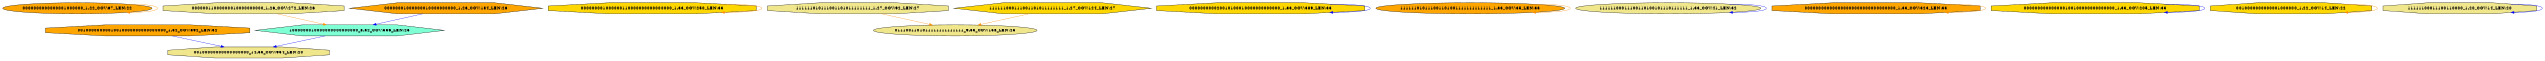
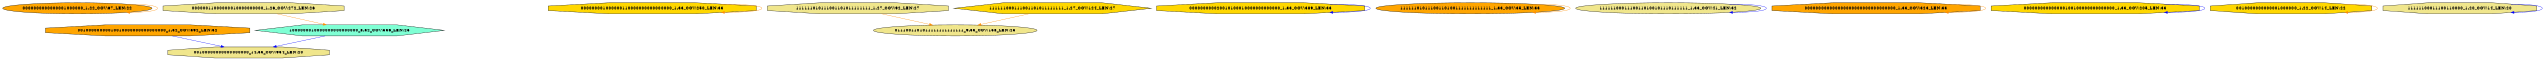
  digraph {
    node [fillcolor=khaki shape=octagon style=filled]
    edge [color=darkorange]
    "0000000000000001000000_1-22_COV:67_LEN:22" [fillcolor=orange shape=ellipse]
    "1000000010000000000000000_8-32_COV:536_LEN:25" [fillcolor=aquamarine shape=hexagon]
    "00000011000000010000000000_1-26_COV:272_LEN:26"
    "00100000000000000000_14-33_COV:934_LEN:20"
    "000000001000000110000000000000000_1-33_COV:250_LEN:33" [fillcolor=gold]
    "0111001101011111111111111_9-33_COV:158_LEN:25" [shape=ellipse]
    "111111010111001101011111111_1-27_COV:92_LEN:27"
    n8 [fillcolor=gold label="000000000020010100010000000000000_1-33_COV:389_LEN:33"]
    n9 [fillcolor=orange label="111111010111001101001111111111111_1-33_COV:35_LEN:33" shape=ellipse]
    "111111000111001101011111111_1-27_COV:124_LEN:27" [fillcolor=gold shape=hexagon]
    "11111100011100110100101110111111_1-33_COV:41_LEN:32" [shape=ellipse]
    "000000000000000000000000000000000_1-33_COV:323_LEN:33" [fillcolor=orange]
    "00100000000010010000000000000000_1-32_COV:392_LEN:32" [fillcolor=orange]
-   "00000001000000010000000000_1-26_COV:184_LEN:26" [fillcolor=orange shape=hexagon]
    "000000000000000100100000000000000_1-33_COV:205_LEN:33" [fillcolor=gold]
    "0010000000000001000000_1-22_COV:14_LEN:22" [fillcolor=gold]
    "11111100011100110000_1-20_COV:14_LEN:20"
    "0000000000000001000000_1-22_COV:67_LEN:22" -> "0000000000000001000000_1-22_COV:67_LEN:22"
    "1000000010000000000000000_8-32_COV:536_LEN:25" -> "00100000000000000000_14-33_COV:934_LEN:20" [color=blue]
    "00000011000000010000000000_1-26_COV:272_LEN:26" -> "1000000010000000000000000_8-32_COV:536_LEN:25"
    "000000001000000110000000000000000_1-33_COV:250_LEN:33" -> "000000001000000110000000000000000_1-33_COV:250_LEN:33"
    "111111010111001101011111111_1-27_COV:92_LEN:27" -> "0111001101011111111111111_9-33_COV:158_LEN:25"
    n8 -> n8 [color=blue]
    n9 -> n9
    "111111000111001101011111111_1-27_COV:124_LEN:27" -> "0111001101011111111111111_9-33_COV:158_LEN:25"
    "11111100011100110100101110111111_1-33_COV:41_LEN:32" -> "11111100011100110100101110111111_1-33_COV:41_LEN:32" [color=blue]
    "000000000000000000000000000000000_1-33_COV:323_LEN:33" -> "000000000000000000000000000000000_1-33_COV:323_LEN:33"
    "00100000000010010000000000000000_1-32_COV:392_LEN:32" -> "00100000000000000000_14-33_COV:934_LEN:20" [color=blue]
-   "00000001000000010000000000_1-26_COV:184_LEN:26" -> "1000000010000000000000000_8-32_COV:536_LEN:25" [color=blue]
    "000000000000000100100000000000000_1-33_COV:205_LEN:33" -> "000000000000000100100000000000000_1-33_COV:205_LEN:33" [color=blue]
    "0010000000000001000000_1-22_COV:14_LEN:22" -> "0010000000000001000000_1-22_COV:14_LEN:22"
    "11111100011100110000_1-20_COV:14_LEN:20" -> "11111100011100110000_1-20_COV:14_LEN:20" [color=blue]
  }
